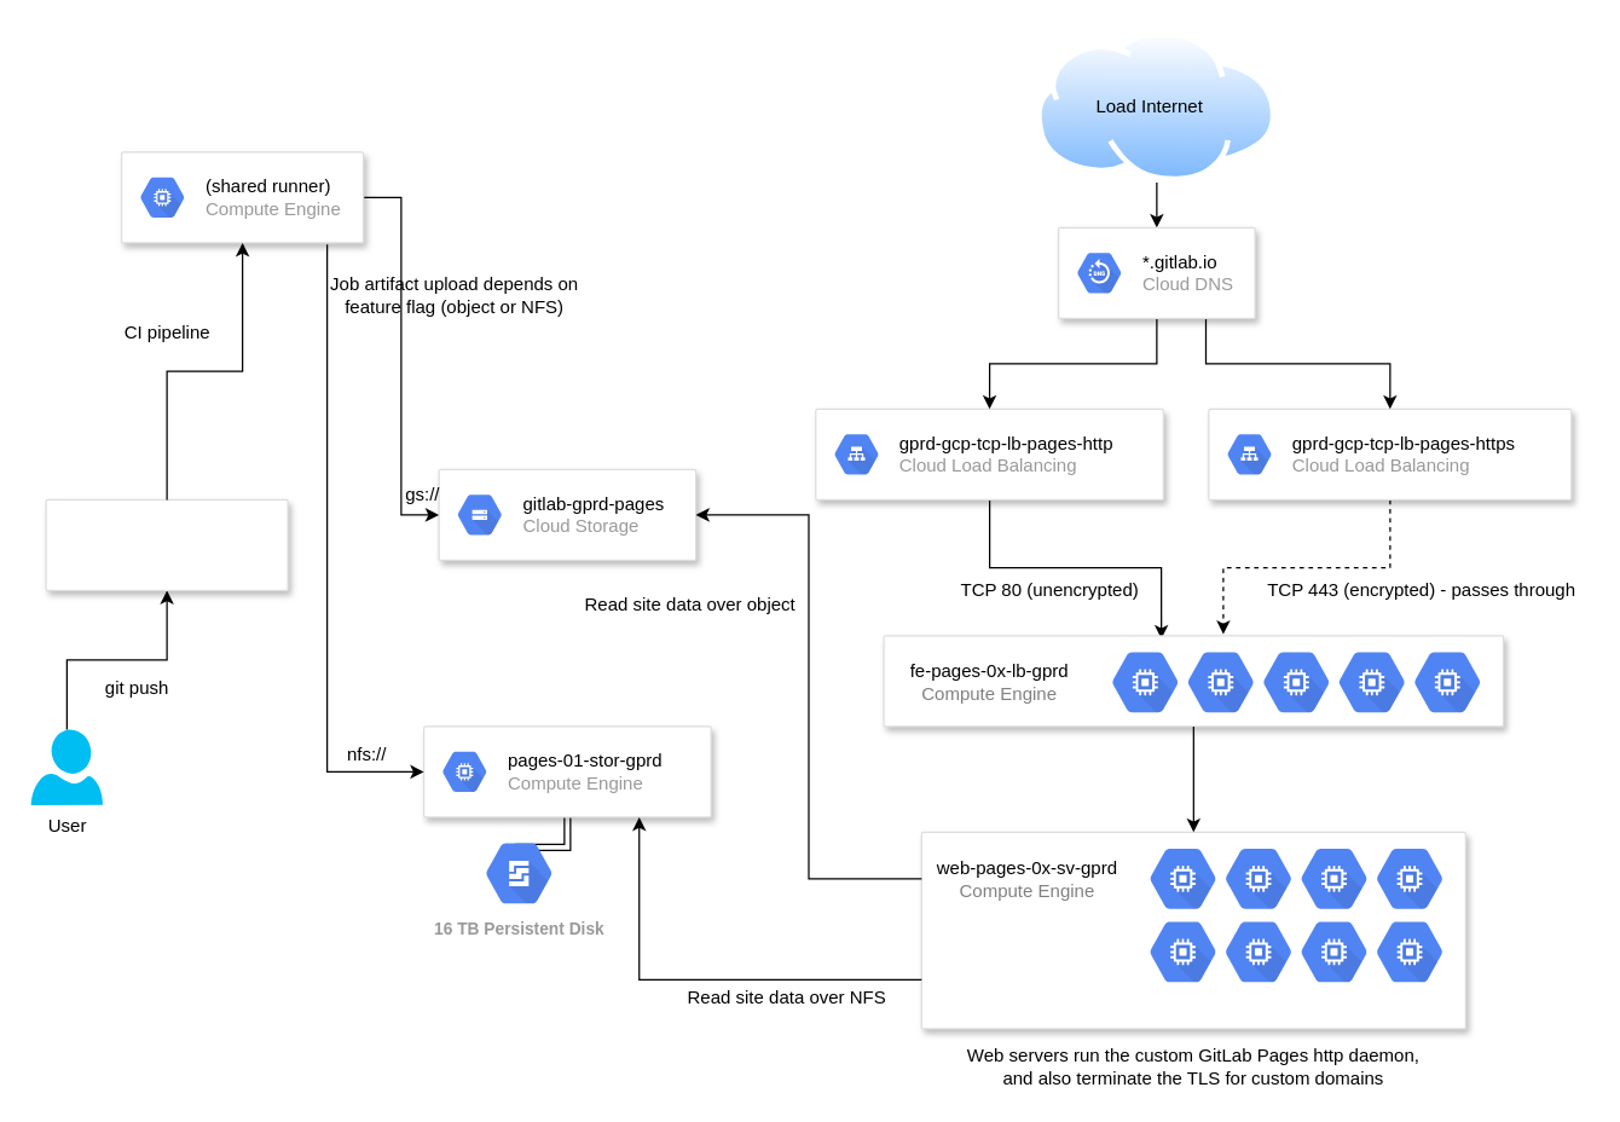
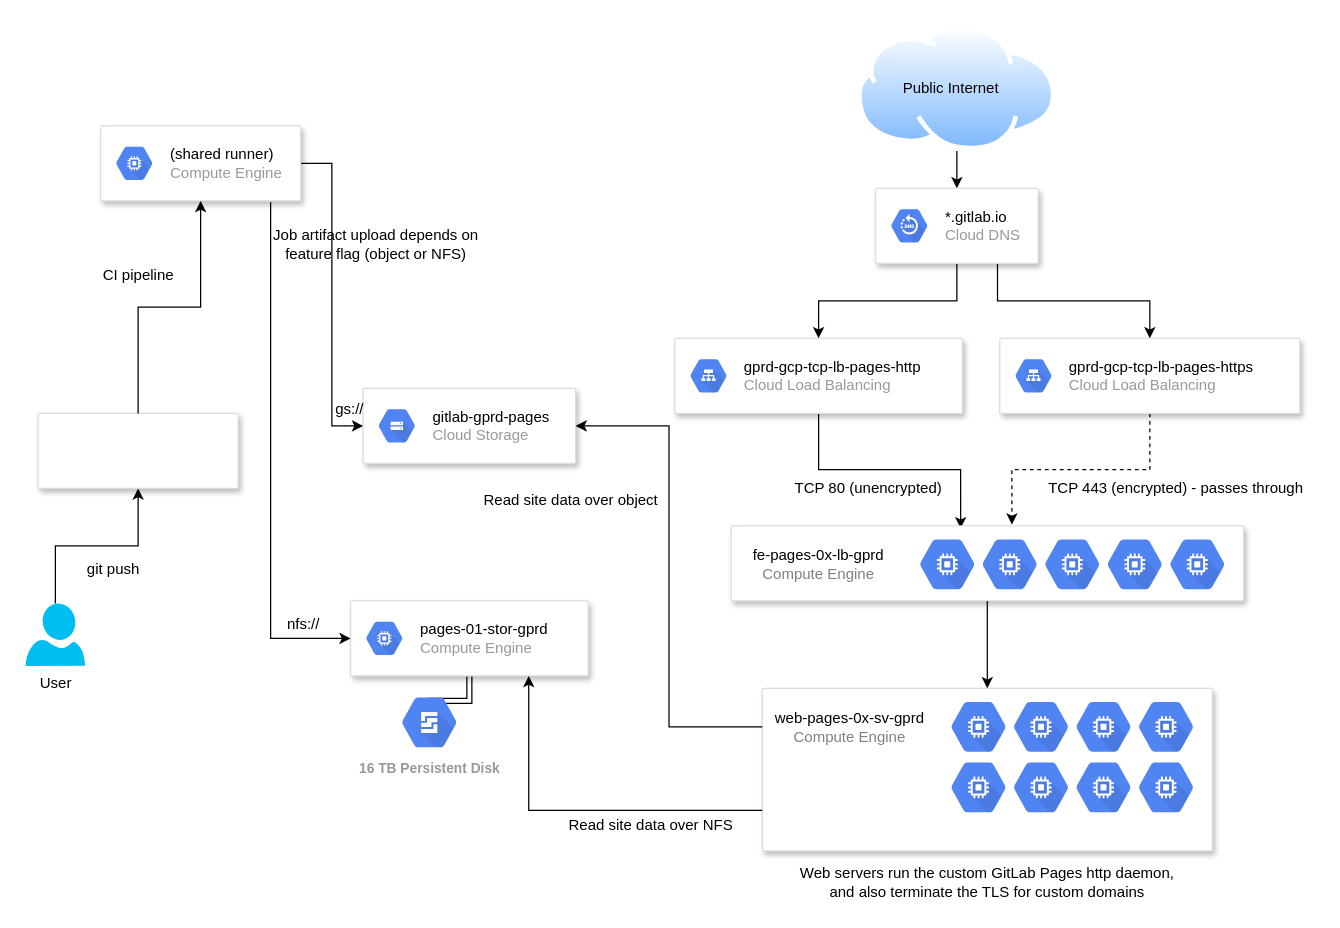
  <mxCell id="0" />
  <mxCell id="1" parent="0" />
  <mxCell id="2" style="edgeStyle=orthogonalEdgeStyle;rounded=0;orthogonalLoop=1;jettySize=auto;html=1;" edge="1" parent="1" source="3" target="31"><mxGeometry relative="1" as="geometry" /></mxCell>
  <mxCell id="3" value="" style="aspect=fixed;perimeter=ellipsePerimeter;html=1;align=center;shadow=0;dashed=0;spacingTop=3;image;image=img/lib/active_directory/internet_cloud.svg;" vertex="1" parent="1"><mxGeometry x="685.64" width="158.73" height="100" as="geometry" y="20" /></mxCell>
  <mxCell id="4" style="edgeStyle=orthogonalEdgeStyle;rounded=0;orthogonalLoop=1;jettySize=auto;html=1;entryX=0.448;entryY=0.033;entryDx=0;entryDy=0;entryPerimeter=0;" edge="1" parent="1" source="5" target="11"><mxGeometry relative="1" as="geometry" /></mxCell>
  <mxCell id="5" value="" style="strokeColor=#dddddd;shadow=1;strokeWidth=1;rounded=1;absoluteArcSize=1;arcSize=2;" vertex="1" parent="1"><mxGeometry x="539.36" y="270" width="230" height="60" as="geometry" /></mxCell>
  <mxCell id="6" value="&lt;div&gt;&lt;font color=&quot;#000000&quot;&gt;gprd-gcp-tcp-lb-pages-http&lt;/font&gt;&lt;/div&gt;Cloud Load Balancing" style="dashed=0;connectable=0;html=1;fillColor=#5184F3;strokeColor=none;shape=mxgraph.gcp2.hexIcon;prIcon=cloud_load_balancing;part=1;labelPosition=right;verticalLabelPosition=middle;align=left;verticalAlign=middle;spacingLeft=5;fontColor=#999999;fontSize=12;" vertex="1" parent="5"><mxGeometry y="0.5" width="44" height="39" relative="1" as="geometry"><mxPoint x="5" y="-19.5" as="offset" /></mxGeometry></mxCell>
  <mxCell id="7" style="edgeStyle=orthogonalEdgeStyle;rounded=0;orthogonalLoop=1;jettySize=auto;html=1;entryX=0.548;entryY=-0.017;entryDx=0;entryDy=0;entryPerimeter=0;dashed=1;" edge="1" parent="1" source="8" target="11"><mxGeometry relative="1" as="geometry" /></mxCell>
  <mxCell id="8" value="" style="strokeColor=#dddddd;shadow=1;strokeWidth=1;rounded=1;absoluteArcSize=1;arcSize=2;" vertex="1" parent="1"><mxGeometry x="799.36" y="270" width="240" height="60" as="geometry" /></mxCell>
  <mxCell id="9" value="&lt;div&gt;&lt;font color=&quot;#000000&quot;&gt;gprd-gcp-tcp-lb-pages-https&lt;/font&gt;&lt;/div&gt;Cloud Load Balancing" style="dashed=0;connectable=0;html=1;fillColor=#5184F3;strokeColor=none;shape=mxgraph.gcp2.hexIcon;prIcon=cloud_load_balancing;part=1;labelPosition=right;verticalLabelPosition=middle;align=left;verticalAlign=middle;spacingLeft=5;fontColor=#999999;fontSize=12;" vertex="1" parent="8"><mxGeometry y="0.5" width="44" height="39" relative="1" as="geometry"><mxPoint x="5" y="-19.5" as="offset" /></mxGeometry></mxCell>
  <mxCell id="10" value="" style="group" vertex="1" connectable="0" parent="1"><mxGeometry x="584.36" y="420" width="410" height="60" as="geometry" /></mxCell>
  <mxCell id="11" value="" style="strokeColor=#dddddd;shadow=1;strokeWidth=1;rounded=1;absoluteArcSize=1;arcSize=2;" vertex="1" parent="10"><mxGeometry width="410" height="60" as="geometry" /></mxCell>
  <mxCell id="12" value="" style="html=1;fillColor=#5184F3;strokeColor=none;verticalAlign=top;labelPosition=center;verticalLabelPosition=bottom;align=center;spacingTop=-6;fontSize=11;fontStyle=1;fontColor=#999999;shape=mxgraph.gcp2.hexIcon;prIcon=compute_engine" vertex="1" parent="10"><mxGeometry x="140" y="1.5" width="66" height="58.5" as="geometry" /></mxCell>
  <mxCell id="13" value="" style="html=1;fillColor=#5184F3;strokeColor=none;verticalAlign=top;labelPosition=center;verticalLabelPosition=bottom;align=center;spacingTop=-6;fontSize=11;fontStyle=1;fontColor=#999999;shape=mxgraph.gcp2.hexIcon;prIcon=compute_engine" vertex="1" parent="10"><mxGeometry x="190" y="1.5" width="66" height="58.5" as="geometry" /></mxCell>
  <mxCell id="14" value="" style="html=1;fillColor=#5184F3;strokeColor=none;verticalAlign=top;labelPosition=center;verticalLabelPosition=bottom;align=center;spacingTop=-6;fontSize=11;fontStyle=1;fontColor=#999999;shape=mxgraph.gcp2.hexIcon;prIcon=compute_engine" vertex="1" parent="10"><mxGeometry x="240" y="1.5" width="66" height="58.5" as="geometry" /></mxCell>
  <mxCell id="15" value="" style="html=1;fillColor=#5184F3;strokeColor=none;verticalAlign=top;labelPosition=center;verticalLabelPosition=bottom;align=center;spacingTop=-6;fontSize=11;fontStyle=1;fontColor=#999999;shape=mxgraph.gcp2.hexIcon;prIcon=compute_engine" vertex="1" parent="10"><mxGeometry x="290" y="1.5" width="66" height="58.5" as="geometry" /></mxCell>
  <mxCell id="16" value="" style="html=1;fillColor=#5184F3;strokeColor=none;verticalAlign=top;labelPosition=center;verticalLabelPosition=bottom;align=center;spacingTop=-6;fontSize=11;fontStyle=1;fontColor=#999999;shape=mxgraph.gcp2.hexIcon;prIcon=compute_engine" vertex="1" parent="10"><mxGeometry x="340" y="1.5" width="66" height="58.5" as="geometry" /></mxCell>
  <mxCell id="17" value="fe-pages-0x-lb-gprd&lt;br&gt;&lt;font color=&quot;#808080&quot;&gt;Compute Engine&lt;/font&gt;" style="text;html=1;align=center;verticalAlign=middle;resizable=0;points=[];autosize=1;" vertex="1" parent="10"><mxGeometry x="10" y="15.75" width="120" height="30" as="geometry" /></mxCell>
  <mxCell id="18" value="" style="group" vertex="1" connectable="0" parent="1"><mxGeometry x="609.36" y="550" width="360" height="130" as="geometry" /></mxCell>
  <mxCell id="19" value="" style="strokeColor=#dddddd;shadow=1;strokeWidth=1;rounded=1;absoluteArcSize=1;arcSize=2;" vertex="1" parent="18"><mxGeometry width="360" height="130" as="geometry" /></mxCell>
  <mxCell id="20" value="" style="html=1;fillColor=#5184F3;strokeColor=none;verticalAlign=top;labelPosition=center;verticalLabelPosition=bottom;align=center;spacingTop=-6;fontSize=11;fontStyle=1;fontColor=#999999;shape=mxgraph.gcp2.hexIcon;prIcon=compute_engine" vertex="1" parent="18"><mxGeometry x="140" y="1.5" width="66" height="58.5" as="geometry" /></mxCell>
  <mxCell id="21" value="" style="html=1;fillColor=#5184F3;strokeColor=none;verticalAlign=top;labelPosition=center;verticalLabelPosition=bottom;align=center;spacingTop=-6;fontSize=11;fontStyle=1;fontColor=#999999;shape=mxgraph.gcp2.hexIcon;prIcon=compute_engine" vertex="1" parent="18"><mxGeometry x="190" y="1.5" width="66" height="58.5" as="geometry" /></mxCell>
  <mxCell id="22" value="" style="html=1;fillColor=#5184F3;strokeColor=none;verticalAlign=top;labelPosition=center;verticalLabelPosition=bottom;align=center;spacingTop=-6;fontSize=11;fontStyle=1;fontColor=#999999;shape=mxgraph.gcp2.hexIcon;prIcon=compute_engine" vertex="1" parent="18"><mxGeometry x="240" y="1.5" width="66" height="58.5" as="geometry" /></mxCell>
  <mxCell id="23" value="" style="html=1;fillColor=#5184F3;strokeColor=none;verticalAlign=top;labelPosition=center;verticalLabelPosition=bottom;align=center;spacingTop=-6;fontSize=11;fontStyle=1;fontColor=#999999;shape=mxgraph.gcp2.hexIcon;prIcon=compute_engine" vertex="1" parent="18"><mxGeometry x="290" y="1.5" width="66" height="58.5" as="geometry" /></mxCell>
  <mxCell id="24" value="web-pages-0x-sv-gprd&lt;br&gt;&lt;font color=&quot;#808080&quot;&gt;Compute Engine&lt;/font&gt;" style="text;html=1;align=center;verticalAlign=middle;resizable=0;points=[];autosize=1;" vertex="1" parent="18"><mxGeometry y="15.75" width="140" height="30" as="geometry" /></mxCell>
  <mxCell id="25" value="" style="html=1;fillColor=#5184F3;strokeColor=none;verticalAlign=top;labelPosition=center;verticalLabelPosition=bottom;align=center;spacingTop=-6;fontSize=11;fontStyle=1;fontColor=#999999;shape=mxgraph.gcp2.hexIcon;prIcon=compute_engine" vertex="1" parent="18"><mxGeometry x="140" y="50" width="66" height="58.5" as="geometry" /></mxCell>
  <mxCell id="26" value="" style="html=1;fillColor=#5184F3;strokeColor=none;verticalAlign=top;labelPosition=center;verticalLabelPosition=bottom;align=center;spacingTop=-6;fontSize=11;fontStyle=1;fontColor=#999999;shape=mxgraph.gcp2.hexIcon;prIcon=compute_engine" vertex="1" parent="18"><mxGeometry x="190" y="50" width="66" height="58.5" as="geometry" /></mxCell>
  <mxCell id="27" value="" style="html=1;fillColor=#5184F3;strokeColor=none;verticalAlign=top;labelPosition=center;verticalLabelPosition=bottom;align=center;spacingTop=-6;fontSize=11;fontStyle=1;fontColor=#999999;shape=mxgraph.gcp2.hexIcon;prIcon=compute_engine" vertex="1" parent="18"><mxGeometry x="240" y="50" width="66" height="58.5" as="geometry" /></mxCell>
  <mxCell id="28" value="" style="html=1;fillColor=#5184F3;strokeColor=none;verticalAlign=top;labelPosition=center;verticalLabelPosition=bottom;align=center;spacingTop=-6;fontSize=11;fontStyle=1;fontColor=#999999;shape=mxgraph.gcp2.hexIcon;prIcon=compute_engine" vertex="1" parent="18"><mxGeometry x="290" y="50" width="66" height="58.5" as="geometry" /></mxCell>
  <mxCell id="29" style="edgeStyle=orthogonalEdgeStyle;rounded=0;orthogonalLoop=1;jettySize=auto;html=1;entryX=0.5;entryY=0;entryDx=0;entryDy=0;" edge="1" parent="1" source="31" target="5"><mxGeometry relative="1" as="geometry" /></mxCell>
  <mxCell id="30" style="edgeStyle=orthogonalEdgeStyle;rounded=0;orthogonalLoop=1;jettySize=auto;html=1;exitX=0.75;exitY=1;exitDx=0;exitDy=0;entryX=0.5;entryY=0;entryDx=0;entryDy=0;" edge="1" parent="1" source="31" target="8"><mxGeometry relative="1" as="geometry" /></mxCell>
  <mxCell id="31" value="" style="strokeColor=#dddddd;shadow=1;strokeWidth=1;rounded=1;absoluteArcSize=1;arcSize=2;" vertex="1" parent="1"><mxGeometry x="700" y="150" width="130" height="60" as="geometry" /></mxCell>
  <mxCell id="32" value="&lt;font color=&quot;#000000&quot;&gt;*.gitlab.io&lt;/font&gt;&lt;br&gt;Cloud  DNS" style="dashed=0;connectable=0;html=1;fillColor=#5184F3;strokeColor=none;shape=mxgraph.gcp2.hexIcon;prIcon=cloud_dns;part=1;labelPosition=right;verticalLabelPosition=middle;align=left;verticalAlign=middle;spacingLeft=5;fontColor=#999999;fontSize=12;" vertex="1" parent="31"><mxGeometry y="0.5" width="44" height="39" relative="1" as="geometry"><mxPoint x="5" y="-19.5" as="offset" /></mxGeometry></mxCell>
- <mxCell id="33" value="Load Internet" style="text;html=1;align=center;verticalAlign=middle;resizable=0;points=[];autosize=1;" vertex="1" parent="1"><mxGeometry x="710" y="60" width="100" height="20" as="geometry" /></mxCell>
+ <mxCell id="33" value="Public Internet" style="text;html=1;align=center;verticalAlign=middle;resizable=0;points=[];autosize=1;" vertex="1" parent="1"><mxGeometry x="710" y="60" width="100" height="20" as="geometry" /></mxCell>
  <mxCell id="34" value="" style="group" vertex="1" connectable="0" parent="1"><mxGeometry x="280" y="480" width="190" height="148.5" as="geometry" /></mxCell>
  <mxCell id="35" style="edgeStyle=orthogonalEdgeStyle;rounded=0;orthogonalLoop=1;jettySize=auto;html=1;exitX=0.5;exitY=1;exitDx=0;exitDy=0;entryX=0.5;entryY=0.53;entryDx=0;entryDy=0;entryPerimeter=0;shape=link;" edge="1" parent="34" source="36" target="38"><mxGeometry relative="1" as="geometry" /></mxCell>
  <mxCell id="36" value="" style="strokeColor=#dddddd;shadow=1;strokeWidth=1;rounded=1;absoluteArcSize=1;arcSize=2;" vertex="1" parent="34"><mxGeometry width="190" height="60" as="geometry" /></mxCell>
  <mxCell id="37" value="&lt;font color=&quot;#000000&quot;&gt;pages-01-stor-gprd&lt;/font&gt;&lt;br&gt;Compute Engine" style="dashed=0;connectable=0;html=1;fillColor=#5184F3;strokeColor=none;shape=mxgraph.gcp2.hexIcon;prIcon=compute_engine;part=1;labelPosition=right;verticalLabelPosition=middle;align=left;verticalAlign=middle;spacingLeft=5;fontColor=#999999;fontSize=12;" vertex="1" parent="36"><mxGeometry y="0.5" width="44" height="39" relative="1" as="geometry"><mxPoint x="5" y="-19.5" as="offset" /></mxGeometry></mxCell>
  <mxCell id="38" value="&lt;div&gt;16 TB Persistent Disk&lt;br&gt;&lt;/div&gt;" style="html=1;fillColor=#5184F3;strokeColor=none;verticalAlign=top;labelPosition=center;verticalLabelPosition=bottom;align=center;spacingTop=-6;fontSize=11;fontStyle=1;fontColor=#999999;shape=mxgraph.gcp2.hexIcon;prIcon=persistent_disk" vertex="1" parent="34"><mxGeometry x="30" y="68" width="66" height="58.5" as="geometry" /></mxCell>
  <mxCell id="39" value="" style="strokeColor=#dddddd;shadow=1;strokeWidth=1;rounded=1;absoluteArcSize=1;arcSize=2;" vertex="1" parent="1"><mxGeometry x="290" y="310" width="170" height="60" as="geometry" /></mxCell>
  <mxCell id="40" value="&lt;font color=&quot;#000000&quot;&gt;gitlab-gprd-pages&lt;/font&gt;&lt;br&gt;Cloud Storage" style="dashed=0;connectable=0;html=1;fillColor=#5184F3;strokeColor=none;shape=mxgraph.gcp2.hexIcon;prIcon=cloud_storage;part=1;labelPosition=right;verticalLabelPosition=middle;align=left;verticalAlign=middle;spacingLeft=5;fontColor=#999999;fontSize=12;" vertex="1" parent="39"><mxGeometry y="0.5" width="44" height="39" relative="1" as="geometry"><mxPoint x="5" y="-19.5" as="offset" /></mxGeometry></mxCell>
  <mxCell id="41" style="edgeStyle=orthogonalEdgeStyle;rounded=0;orthogonalLoop=1;jettySize=auto;html=1;entryX=0;entryY=0.5;entryDx=0;entryDy=0;" edge="1" parent="1" source="43" target="39"><mxGeometry relative="1" as="geometry" /></mxCell>
  <mxCell id="42" style="edgeStyle=orthogonalEdgeStyle;rounded=0;orthogonalLoop=1;jettySize=auto;html=1;entryX=0;entryY=0.5;entryDx=0;entryDy=0;exitX=0.85;exitY=1.017;exitDx=0;exitDy=0;exitPerimeter=0;" edge="1" parent="1" source="43" target="36"><mxGeometry relative="1" as="geometry" /></mxCell>
  <mxCell id="43" value="" style="strokeColor=#dddddd;shadow=1;strokeWidth=1;rounded=1;absoluteArcSize=1;arcSize=2;" vertex="1" parent="1"><mxGeometry x="80" y="100" width="160" height="60" as="geometry" /></mxCell>
  <mxCell id="44" value="&lt;font color=&quot;#000000&quot;&gt;(shared runner)&lt;/font&gt;&lt;br&gt;Compute Engine" style="dashed=0;connectable=0;html=1;fillColor=#5184F3;strokeColor=none;shape=mxgraph.gcp2.hexIcon;prIcon=compute_engine;part=1;labelPosition=right;verticalLabelPosition=middle;align=left;verticalAlign=middle;spacingLeft=5;fontColor=#999999;fontSize=12;" vertex="1" parent="43"><mxGeometry y="0.5" width="44" height="39" relative="1" as="geometry"><mxPoint x="5" y="-19.5" as="offset" /></mxGeometry></mxCell>
  <mxCell id="45" style="edgeStyle=orthogonalEdgeStyle;rounded=0;orthogonalLoop=1;jettySize=auto;html=1;" edge="1" parent="1" source="46" target="48"><mxGeometry relative="1" as="geometry" /></mxCell>
  <mxCell id="46" value="User" style="verticalLabelPosition=bottom;html=1;verticalAlign=top;align=center;strokeColor=none;fillColor=#00BEF2;shape=mxgraph.azure.user;" vertex="1" parent="1"><mxGeometry x="20" y="482" width="47.5" height="50" as="geometry" /></mxCell>
  <mxCell id="47" value="" style="group" vertex="1" connectable="0" parent="1"><mxGeometry x="30" y="330" width="160" height="60" as="geometry" /></mxCell>
  <mxCell id="48" value="" style="strokeColor=#dddddd;shadow=1;strokeWidth=1;rounded=1;absoluteArcSize=1;arcSize=2;" vertex="1" parent="47"><mxGeometry width="160" height="60" as="geometry" /></mxCell>
  <mxCell id="49" value="" style="shape=image;html=1;verticalAlign=top;verticalLabelPosition=bottom;labelBackgroundColor=#ffffff;imageAspect=0;aspect=fixed;image=https://cdn4.iconfinder.com/data/icons/logos-and-brands/512/144_Gitlab_logo_logos-128.png" vertex="1" parent="47"><mxGeometry x="10" y="11" width="38" height="38" as="geometry" /></mxCell>
  <mxCell id="50" value="git push" style="text;html=1;align=center;verticalAlign=middle;resizable=0;points=[];autosize=1;" vertex="1" parent="1"><mxGeometry x="60" y="445" width="60" height="20" as="geometry" /></mxCell>
  <mxCell id="51" style="edgeStyle=orthogonalEdgeStyle;rounded=0;orthogonalLoop=1;jettySize=auto;html=1;entryX=0.5;entryY=1;entryDx=0;entryDy=0;" edge="1" parent="1" source="48" target="43"><mxGeometry relative="1" as="geometry" /></mxCell>
  <mxCell id="52" value="CI pipeline" style="text;html=1;align=center;verticalAlign=middle;resizable=0;points=[];autosize=1;" vertex="1" parent="1"><mxGeometry x="70" y="210" width="80" height="20" as="geometry" /></mxCell>
  <mxCell id="53" value="&lt;div&gt;Job artifact upload depends on&lt;/div&gt;&lt;div&gt;feature flag (object or NFS)&lt;br&gt;&lt;/div&gt;" style="text;html=1;align=center;verticalAlign=middle;resizable=0;points=[];autosize=1;" vertex="1" parent="1"><mxGeometry x="205" y="180" width="190" height="30" as="geometry" /></mxCell>
  <mxCell id="54" value="TCP 80 (unencrypted)" style="text;html=1;align=center;verticalAlign=middle;resizable=0;points=[];autosize=1;" vertex="1" parent="1"><mxGeometry x="624.36" y="380" width="140" height="20" as="geometry" /></mxCell>
  <mxCell id="55" style="edgeStyle=orthogonalEdgeStyle;rounded=0;orthogonalLoop=1;jettySize=auto;html=1;" edge="1" parent="1" source="11" target="19"><mxGeometry relative="1" as="geometry" /></mxCell>
  <mxCell id="56" style="edgeStyle=orthogonalEdgeStyle;rounded=0;orthogonalLoop=1;jettySize=auto;html=1;exitX=0;exitY=0.75;exitDx=0;exitDy=0;entryX=0.75;entryY=1;entryDx=0;entryDy=0;" edge="1" parent="1" source="19" target="36"><mxGeometry relative="1" as="geometry" /></mxCell>
  <mxCell id="57" style="edgeStyle=orthogonalEdgeStyle;rounded=0;orthogonalLoop=1;jettySize=auto;html=1;entryX=1;entryY=0.5;entryDx=0;entryDy=0;" edge="1" parent="1" source="24" target="39"><mxGeometry relative="1" as="geometry" /></mxCell>
  <mxCell id="58" value="TCP 443 (encrypted) - passes through" style="text;html=1;align=center;verticalAlign=middle;resizable=0;points=[];autosize=1;" vertex="1" parent="1"><mxGeometry x="830" y="380" width="220" height="20" as="geometry" /></mxCell>
  <mxCell id="59" value="gs://" style="text;html=1;align=center;verticalAlign=middle;resizable=0;points=[];autosize=1;" vertex="1" parent="1"><mxGeometry x="259" y="317" width="40" height="20" as="geometry" /></mxCell>
  <mxCell id="60" value="&lt;div&gt;nfs://&lt;/div&gt;" style="text;html=1;align=center;verticalAlign=middle;resizable=0;points=[];autosize=1;" vertex="1" parent="1"><mxGeometry x="222" y="489" width="40" height="20" as="geometry" /></mxCell>
  <mxCell id="61" value="&lt;div&gt;Web servers run the custom GitLab Pages http daemon,&lt;/div&gt;&lt;div&gt;and also terminate the TLS for custom domains&lt;br&gt;&lt;/div&gt;" style="text;html=1;align=center;verticalAlign=middle;resizable=0;points=[];autosize=1;" vertex="1" parent="1"><mxGeometry x="624.36" y="690" width="330" height="30" as="geometry" /></mxCell>
  <mxCell id="62" value="Read site data over NFS" style="text;html=1;align=center;verticalAlign=middle;resizable=0;points=[];autosize=1;" vertex="1" parent="1"><mxGeometry x="445" y="650" width="150" height="20" as="geometry" /></mxCell>
  <mxCell id="63" value="Read site data over object" style="text;html=1;align=center;verticalAlign=middle;resizable=0;points=[];autosize=1;" vertex="1" parent="1"><mxGeometry x="376.36" y="390" width="160" height="20" as="geometry" /></mxCell>
